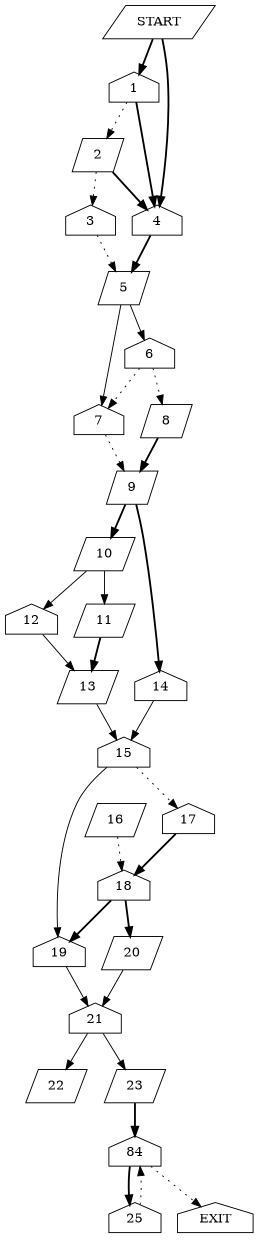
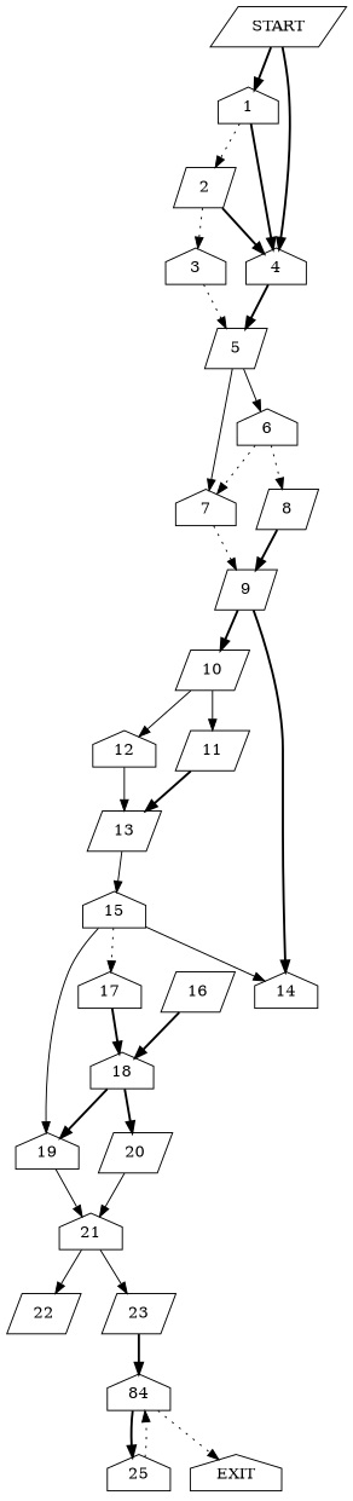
  digraph {
    node [shape=house]
    edge [style=bold]
    n1 [label=START shape=parallelogram]
    1
    4
    2 [shape=parallelogram]
    5 [shape=parallelogram]
    3
    6
    7
    8 [shape=parallelogram]
    9 [shape=parallelogram]
    10 [shape=parallelogram]
    14
    11 [shape=parallelogram]
    12
    15
    13 [shape=parallelogram]
    17
    19
    16 [shape=parallelogram]
    18
    20 [shape=parallelogram]
    21
    22 [shape=parallelogram]
    23 [shape=parallelogram]
    n25 [label=84]
    25
    n27 [label=EXIT]
    n1 -> 1
    n1 -> 4
    1 -> 4
    1 -> 2 [style=dotted]
    4 -> 5
    2 -> 4
    2 -> 3 [style=dotted]
    5 -> 6 [style=solid]
    5 -> 7 [style=solid]
    3 -> 5 [style=dotted]
    6 -> 7 [style=dotted]
    6 -> 8 [style=dotted]
    7 -> 9 [style=dotted]
    8 -> 9
    9 -> 10
    9 -> 14
    10 -> 11 [style=solid]
    10 -> 12 [style=solid]
-   14 -> 15 [style=solid]
+   15 -> 14 [style=solid]
    11 -> 13
    12 -> 13 [style=solid]
    15 -> 17 [style=dotted]
    15 -> 19 [style=solid]
    13 -> 15 [style=solid]
    17 -> 18
    19 -> 21 [style=solid]
-   16 -> 18 [style=dotted]
+   16 -> 18
    18 -> 19
    18 -> 20
    20 -> 21 [style=solid]
    21 -> 22 [style=solid]
    21 -> 23 [style=solid]
    23 -> n25
    n25 -> 25
    n25 -> n27 [style=dotted]
    25 -> n25 [style=dotted]
  }
